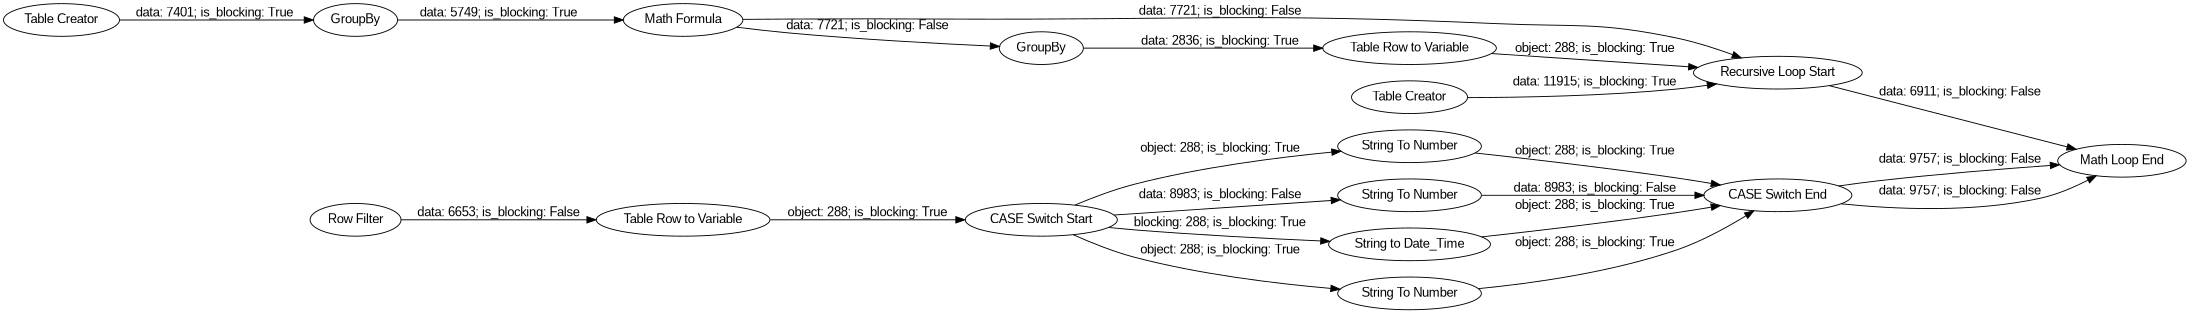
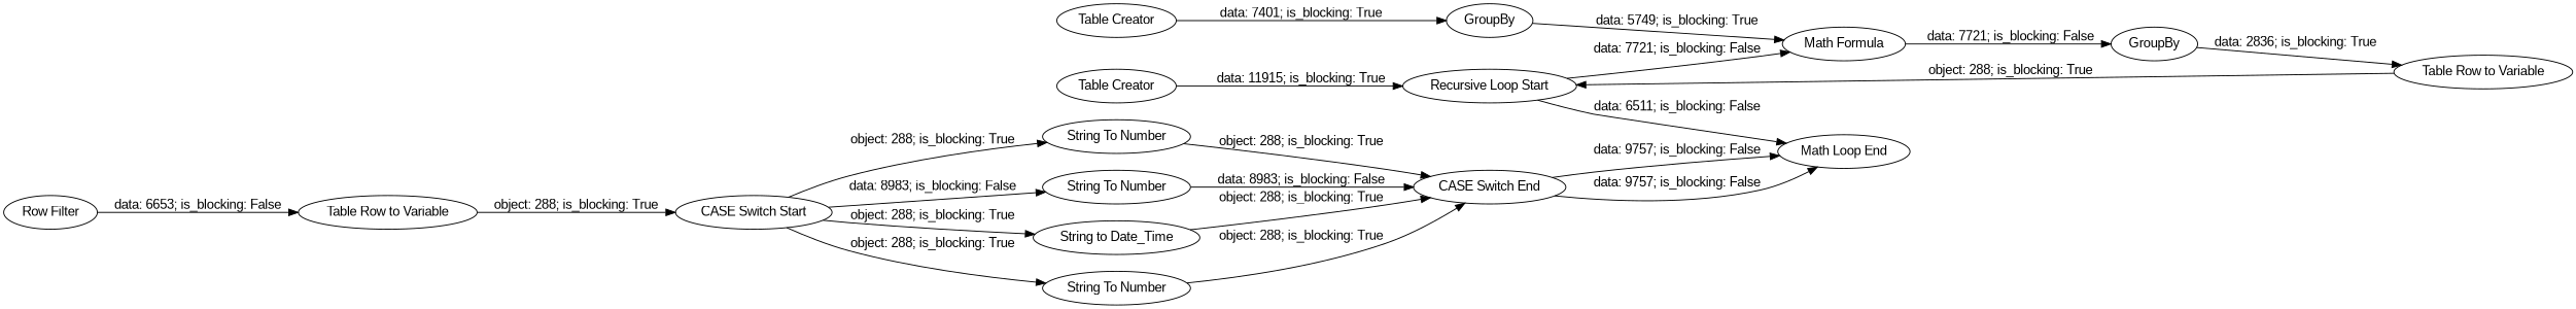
  digraph {
    fontname="Liberation Sans"
    rankdir=LR
    node [fontname="Liberation Sans"]
    edge [fontname="Liberation Sans"]
    n1 [label="CASE Switch Start"]
    n2 [label="String To Number"]
    n3 [label="String To Number"]
    n4 [label="String to Date_Time"]
    n5 [label="String To Number"]
    n6 [label="CASE Switch End"]
    n7 [label=GroupBy]
    n8 [label="Math Formula"]
    n9 [label="Recursive Loop Start"]
    n10 [label=GroupBy]
    n11 [label="Row Filter"]
    n12 [label="Table Row to Variable"]
    n13 [label="Table Creator"]
    n14 [label="Math Loop End"]
    n15 [label="Table Row to Variable"]
    n16 [label="Table Creator"]
    n1 -> n2 [label="object: 288; is_blocking: True"]
    n1 -> n3 [label="data: 8983; is_blocking: False"]
-   n1 -> n4 [label="blocking: 288; is_blocking: True"]
+   n1 -> n4 [label="object: 288; is_blocking: True"]
    n1 -> n5 [label="object: 288; is_blocking: True"]
    n2 -> n6 [label="object: 288; is_blocking: True"]
    n3 -> n6 [label="data: 8983; is_blocking: False"]
    n4 -> n6 [label="object: 288; is_blocking: True"]
    n5 -> n6 [label="object: 288; is_blocking: True"]
    n6 -> n14 [label="data: 9757; is_blocking: False"]
    n6 -> n14 [label="data: 9757; is_blocking: False"]
    n7 -> n8 [label="data: 5749; is_blocking: True"]
-   n8 -> n9 [label="data: 7721; is_blocking: False"]
+   n9 -> n8 [label="data: 7721; is_blocking: False"]
    n8 -> n10 [label="data: 7721; is_blocking: False"]
-   n9 -> n14 [label="data: 6911; is_blocking: False"]
+   n9 -> n14 [label="data: 6511; is_blocking: False"]
    n10 -> n15 [label="data: 2836; is_blocking: True"]
    n11 -> n12 [label="data: 6653; is_blocking: False"]
    n12 -> n1 [label="object: 288; is_blocking: True"]
    n13 -> n9 [label="data: 11915; is_blocking: True"]
    n15 -> n9 [label="object: 288; is_blocking: True"]
    n16 -> n7 [label="data: 7401; is_blocking: True"]
  }
